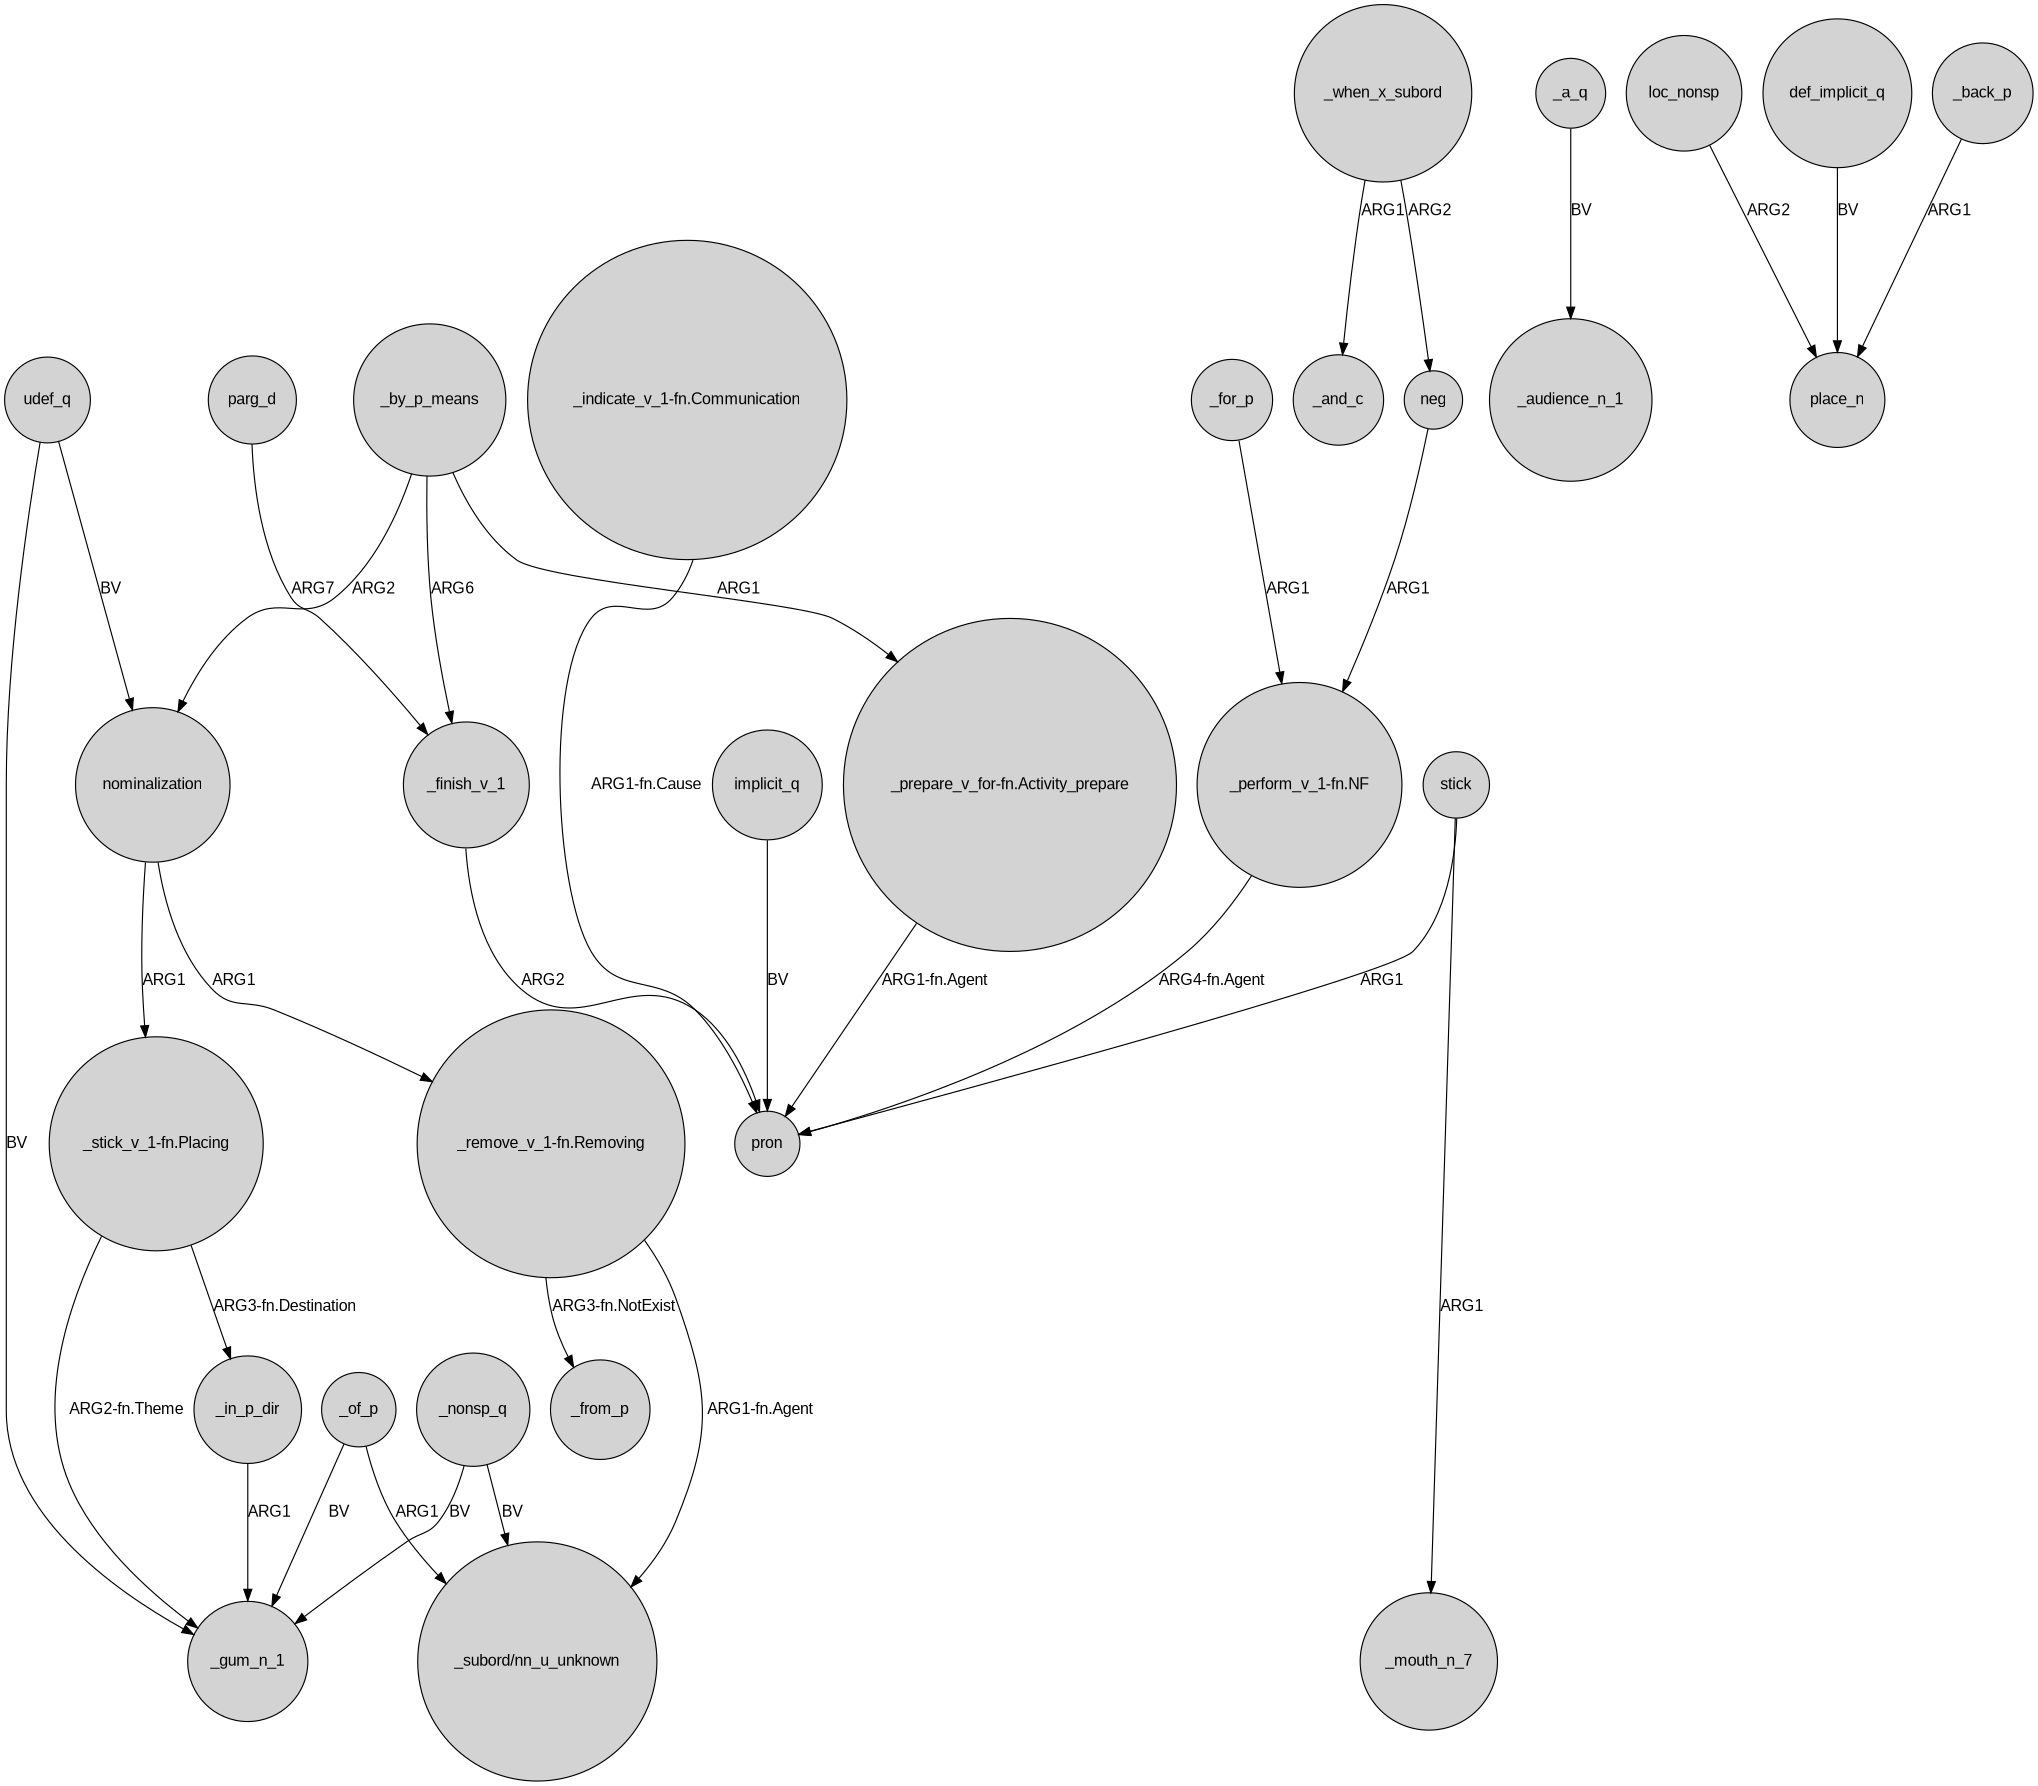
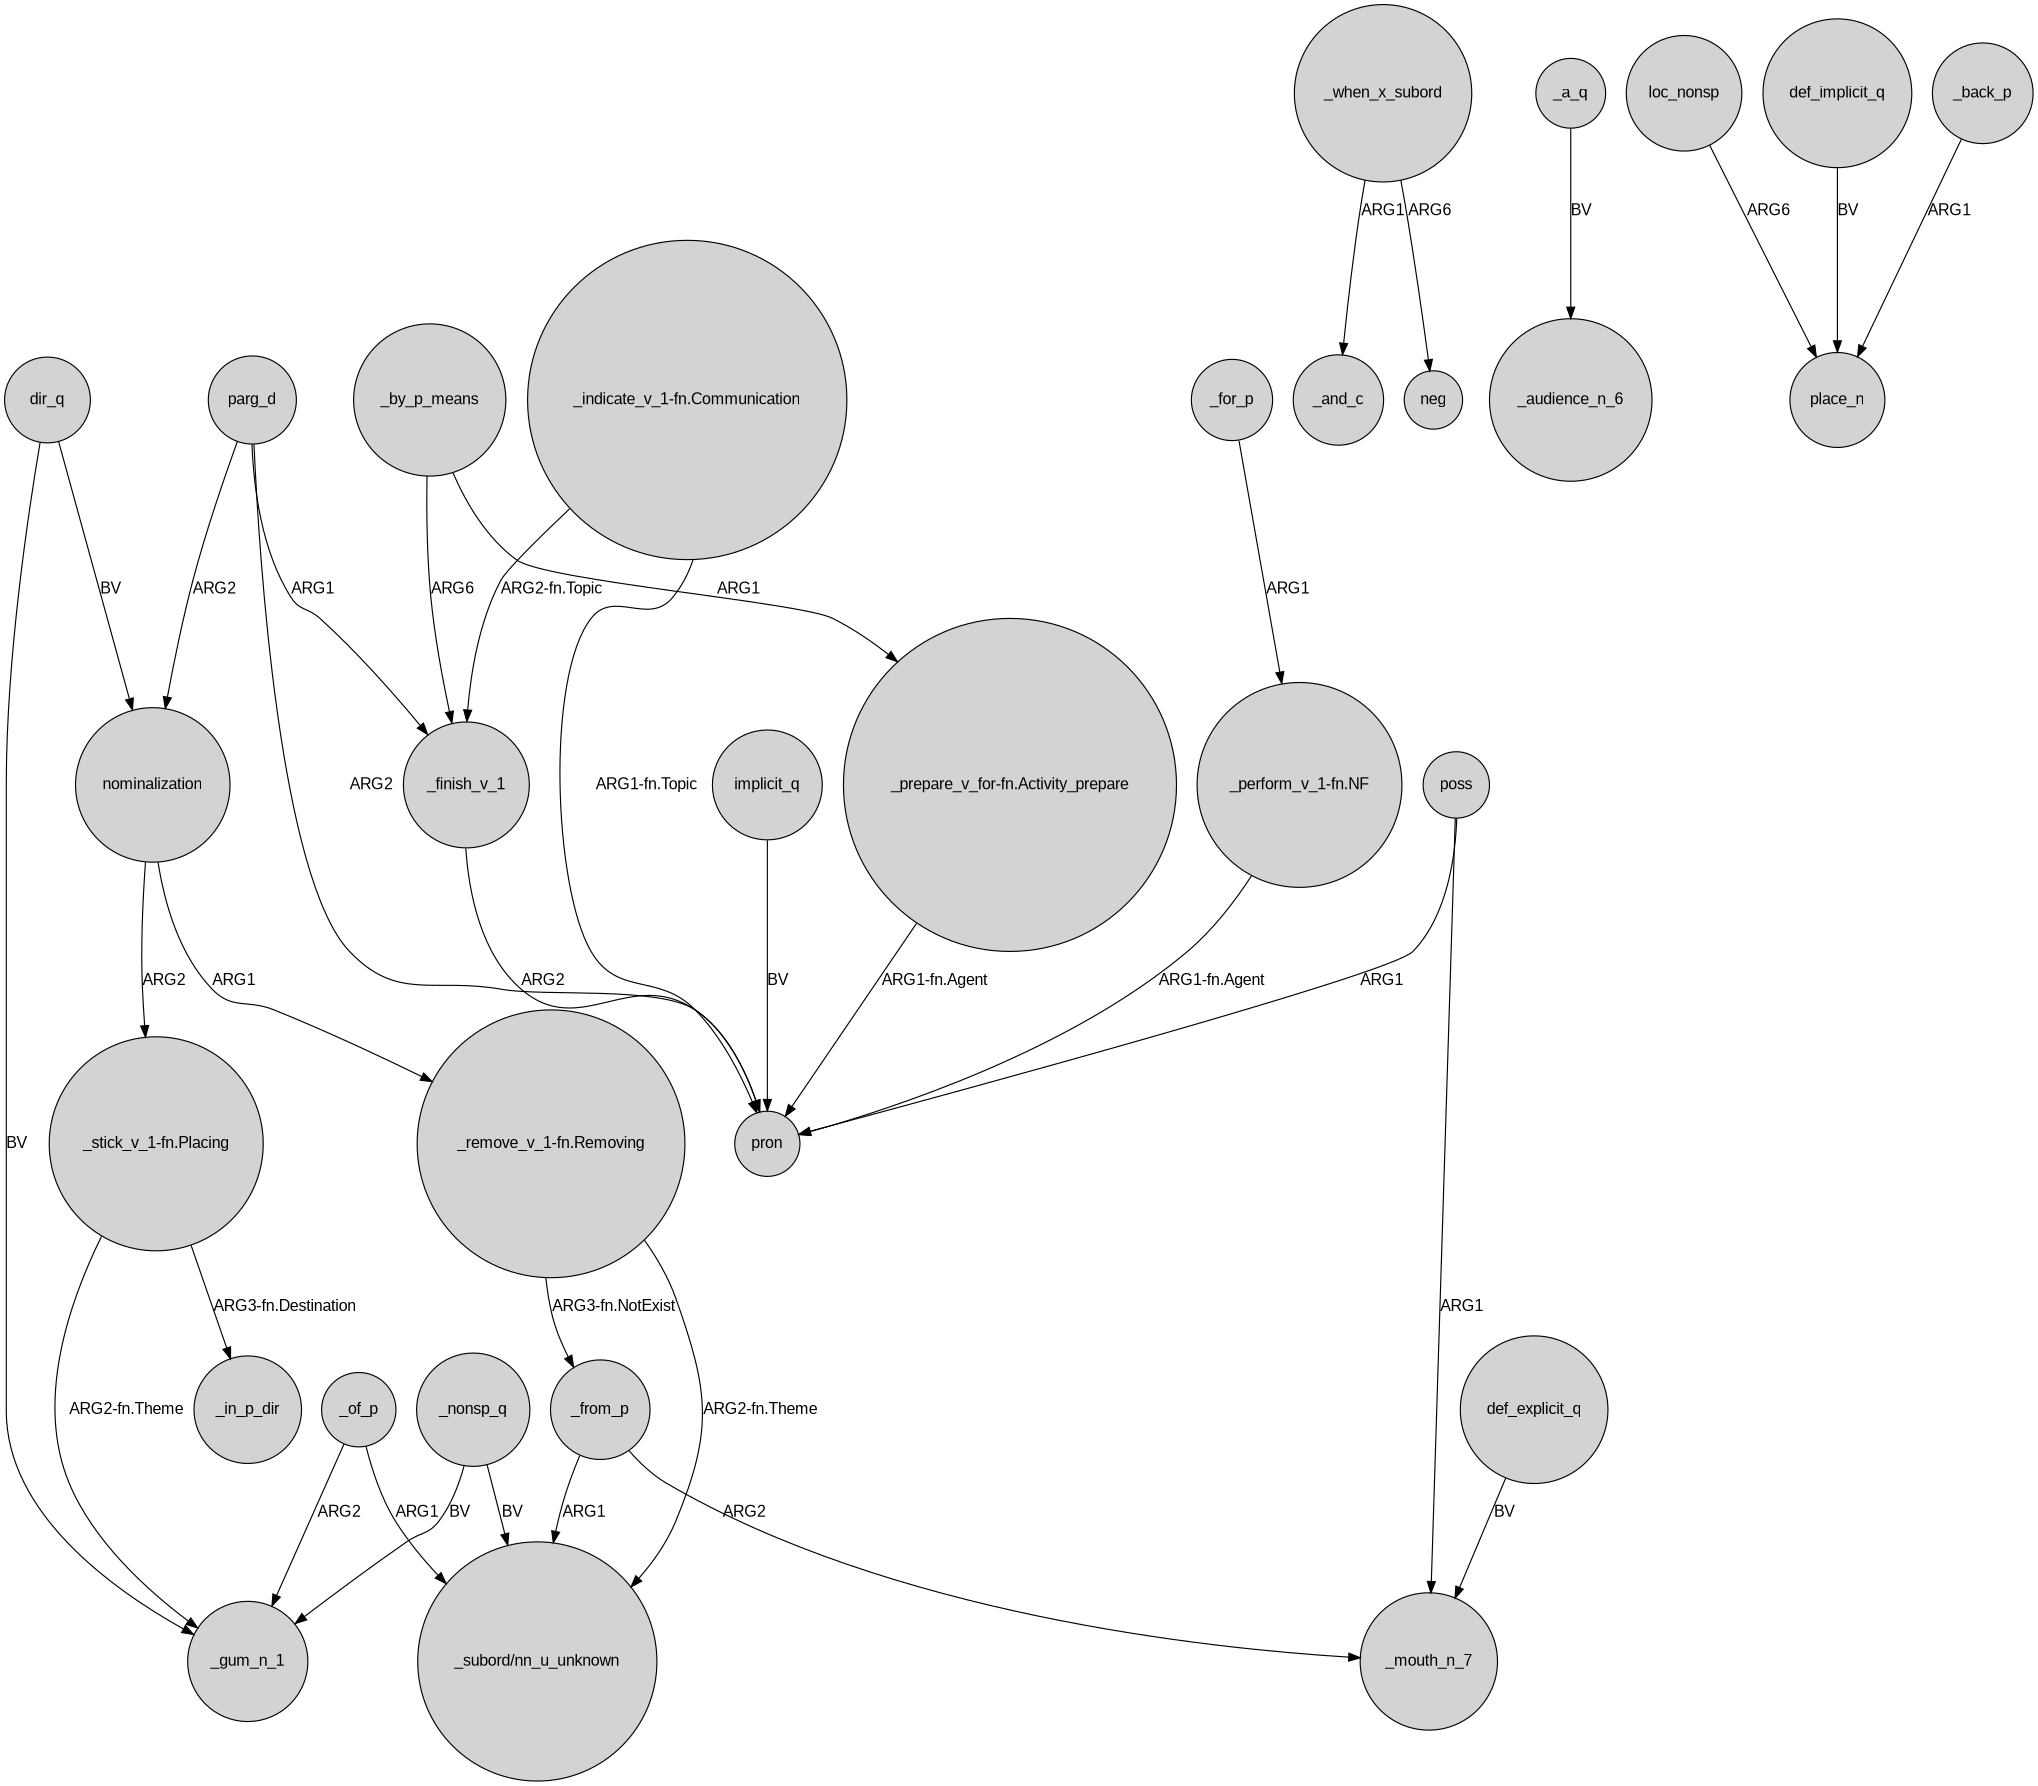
  digraph {
    fontname="Liberation Sans"
    node [fontname="Liberation Sans" shape=circle style=filled]
    edge [fontname="Liberation Sans"]
    "_remove_v_1-fn.Removing"
    _from_p
    n3 [label="_subord/nn_u_unknown"]
    n4 [label=_mouth_n_7]
    _by_p_means
    nominalization
    "_prepare_v_for-fn.Activity_prepare"
    _finish_v_1
    "_stick_v_1-fn.Placing"
    pron
    _gum_n_1
    _in_p_dir
    _a_q
-   _audience_n_1
-   poss [label=stick]
+   _audience_n_1 [label=_audience_n_6]
+   poss
    _of_p
    "_perform_v_1-fn.NF"
    loc_nonsp
    place_n
    n20 [label=_nonsp_q]
    def_implicit_q
    _for_p
    "_indicate_v_1-fn.Communication"
    parg_d
    _when_x_subord
    neg
    _and_c
    n28 [label=implicit_q]
-   udef_q
+   udef_q [label=dir_q]
+   def_explicit_q
    _back_p
    "_remove_v_1-fn.Removing" -> _from_p [label="ARG3-fn.NotExist"]
-   "_remove_v_1-fn.Removing" -> n3 [label="ARG1-fn.Agent"]
-   _by_p_means -> nominalization [label=ARG2]
+   "_remove_v_1-fn.Removing" -> n3 [label="ARG2-fn.Theme"]
+   _from_p -> n3 [label=ARG1]
+   _from_p -> n4 [label=ARG2]
+   parg_d -> nominalization [label=ARG2]
    _by_p_means -> "_prepare_v_for-fn.Activity_prepare" [label=ARG1]
    _by_p_means -> _finish_v_1 [label=ARG6]
    nominalization -> "_remove_v_1-fn.Removing" [label=ARG1]
-   nominalization -> "_stick_v_1-fn.Placing" [label=ARG1]
+   nominalization -> "_stick_v_1-fn.Placing" [label=ARG2]
    "_prepare_v_for-fn.Activity_prepare" -> pron [label="ARG1-fn.Agent"]
    _finish_v_1 -> pron [label=ARG2]
    "_stick_v_1-fn.Placing" -> _gum_n_1 [label="ARG2-fn.Theme"]
    "_stick_v_1-fn.Placing" -> _in_p_dir [label="ARG3-fn.Destination"]
-   _in_p_dir -> _gum_n_1 [label=ARG1]
    _a_q -> _audience_n_1 [label=BV]
    poss -> n4 [label=ARG1]
    poss -> pron [label=ARG1]
    _of_p -> n3 [label=ARG1]
-   _of_p -> _gum_n_1 [label=BV]
-   "_perform_v_1-fn.NF" -> pron [label="ARG4-fn.Agent"]
-   loc_nonsp -> place_n [label=ARG2]
+   _of_p -> _gum_n_1 [label=ARG2]
+   "_perform_v_1-fn.NF" -> pron [label="ARG1-fn.Agent"]
+   loc_nonsp -> place_n [label=ARG6]
    n20 -> n3 [label=BV]
    n20 -> _gum_n_1 [label=BV]
    def_implicit_q -> place_n [label=BV]
    _for_p -> "_perform_v_1-fn.NF" [label=ARG1]
-   "_indicate_v_1-fn.Communication" -> pron [label="ARG1-fn.Cause"]
-   parg_d -> _finish_v_1 [label=ARG7]
-   _when_x_subord -> neg [label=ARG2]
+   "_indicate_v_1-fn.Communication" -> _finish_v_1 [label="ARG2-fn.Topic"]
+   "_indicate_v_1-fn.Communication" -> pron [label="ARG1-fn.Topic"]
+   parg_d -> _finish_v_1 [label=ARG1]
+   parg_d -> pron [label=ARG2]
+   _when_x_subord -> neg [label=ARG6]
    _when_x_subord -> _and_c [label=ARG1]
-   neg -> "_perform_v_1-fn.NF" [label=ARG1]
    n28 -> pron [label=BV]
    udef_q -> nominalization [label=BV]
    udef_q -> _gum_n_1 [label=BV]
+   def_explicit_q -> n4 [label=BV]
    _back_p -> place_n [label=ARG1]
  }
